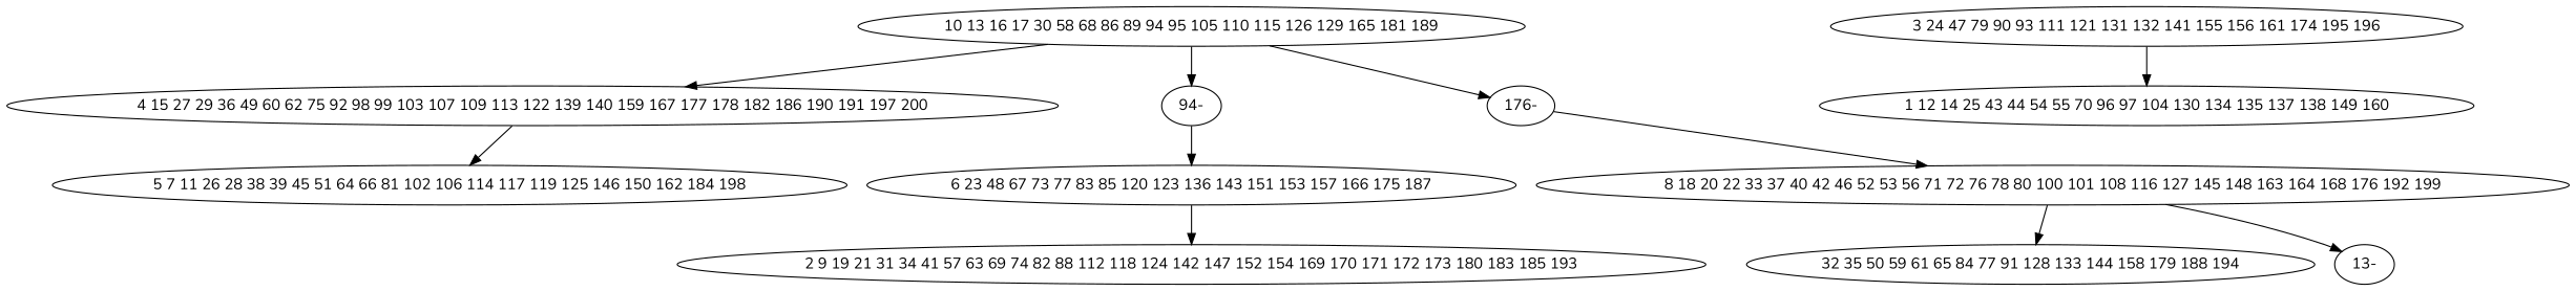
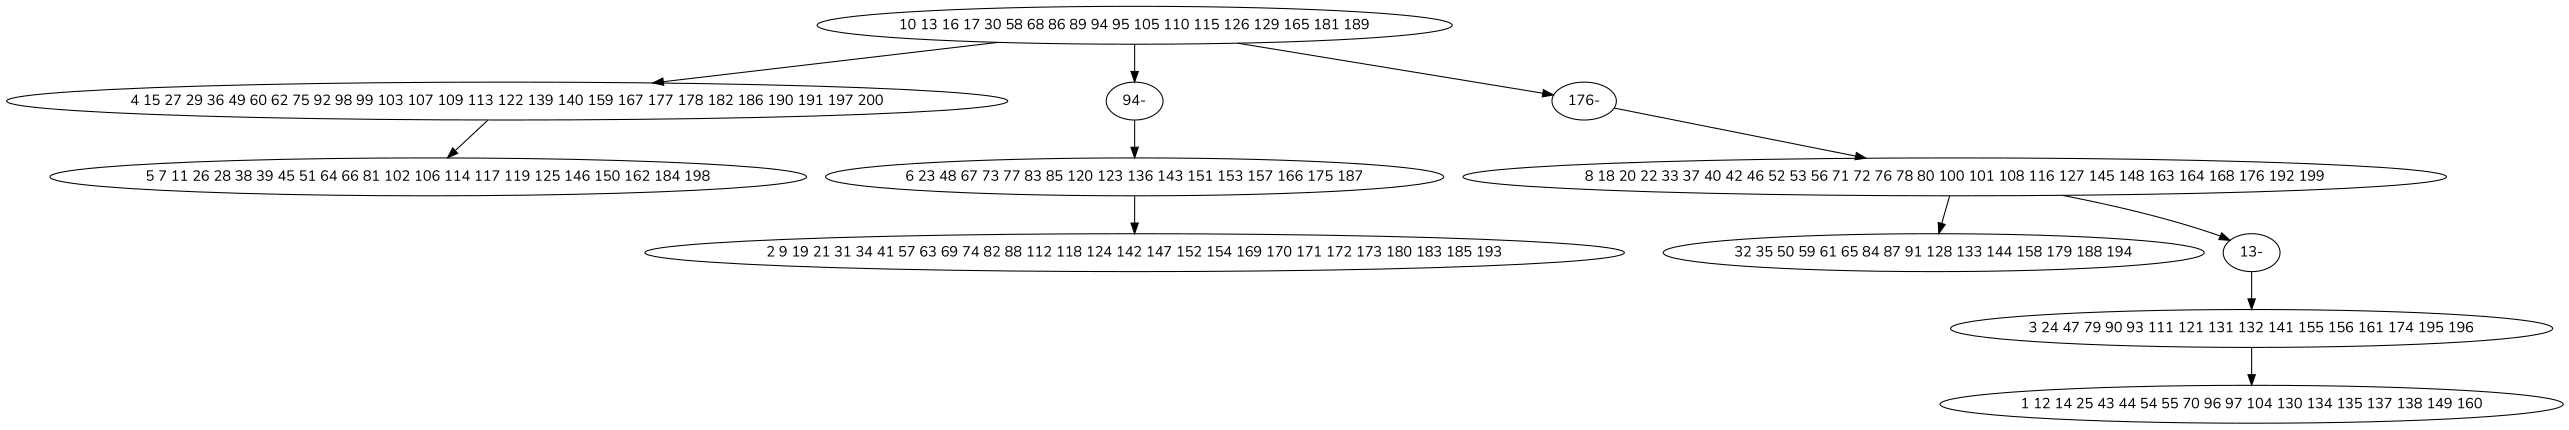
  digraph {
    fontname=Nunito
    node [fontname=Nunito]
    edge [fontname=Nunito]
    n1 [label="10 13 16 17 30 58 68 86 89 94 95 105 110 115 126 129 165 181 189"]
    n2 [label="4 15 27 29 36 49 60 62 75 92 98 99 103 107 109 113 122 139 140 159 167 177 178 182 186 190 191 197 200"]
    n3 [label="94-"]
    n4 [label="176-"]
    n5 [label="5 7 11 26 28 38 39 45 51 64 66 81 102 106 114 117 119 125 146 150 162 184 198"]
    n6 [label="6 23 48 67 73 77 83 85 120 123 136 143 151 153 157 166 175 187"]
    n7 [label="8 18 20 22 33 37 40 42 46 52 53 56 71 72 76 78 80 100 101 108 116 127 145 148 163 164 168 176 192 199"]
    n8 [label="2 9 19 21 31 34 41 57 63 69 74 82 88 112 118 124 142 147 152 154 169 170 171 172 173 180 183 185 193"]
-   n9 [label="32 35 50 59 61 65 84 77 91 128 133 144 158 179 188 194"]
+   n9 [label="32 35 50 59 61 65 84 87 91 128 133 144 158 179 188 194"]
    n10 [label="13-"]
    n11 [label="3 24 47 79 90 93 111 121 131 132 141 155 156 161 174 195 196"]
    n12 [label="1 12 14 25 43 44 54 55 70 96 97 104 130 134 135 137 138 149 160"]
    n1 -> n2
    n1 -> n3
    n1 -> n4
    n2 -> n5
    n3 -> n6
    n4 -> n7
    n6 -> n8
    n7 -> n9
    n7 -> n10
+   n10 -> n11
    n11 -> n12
  }
